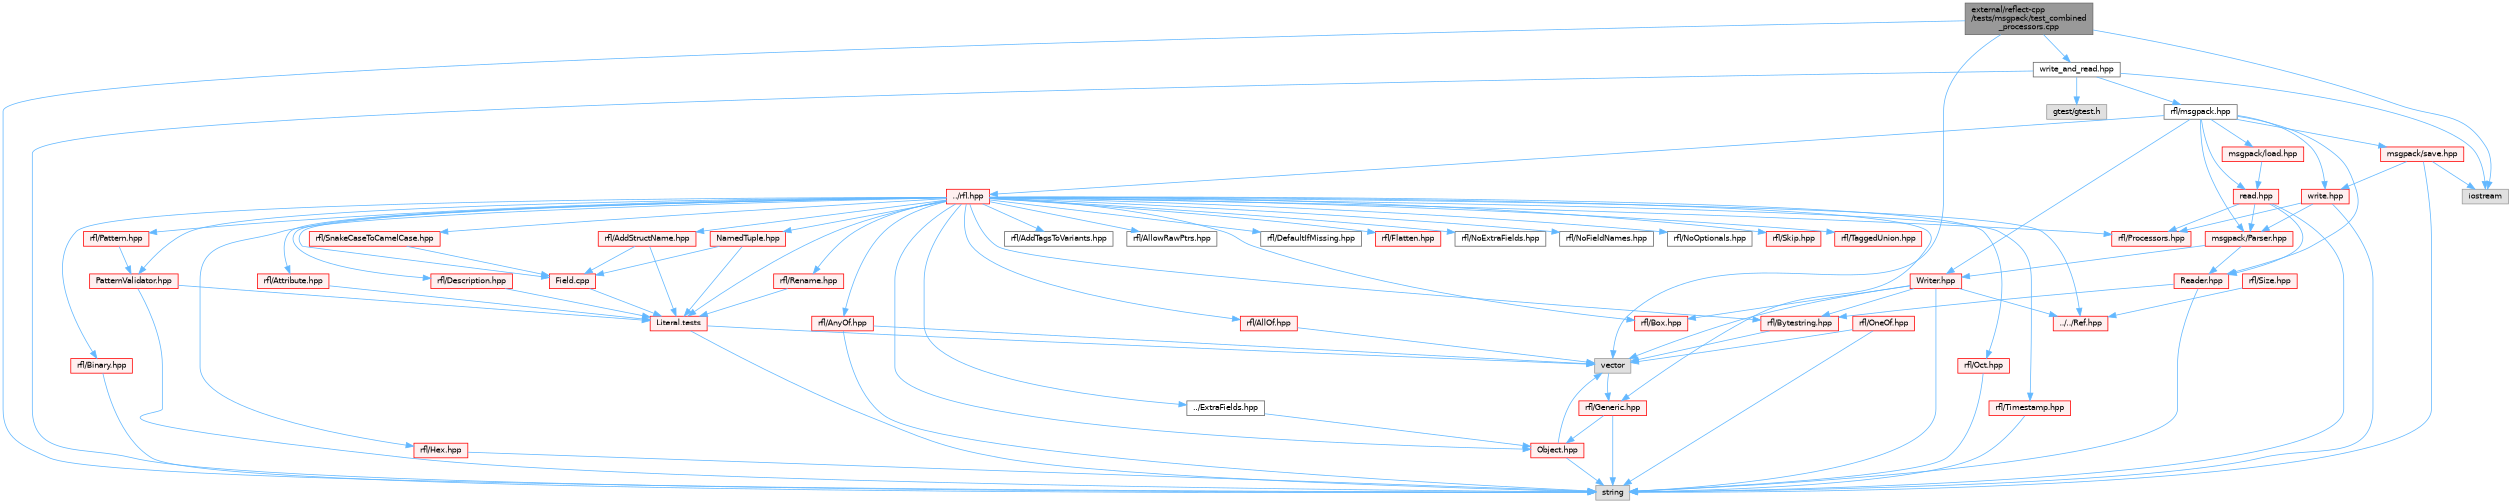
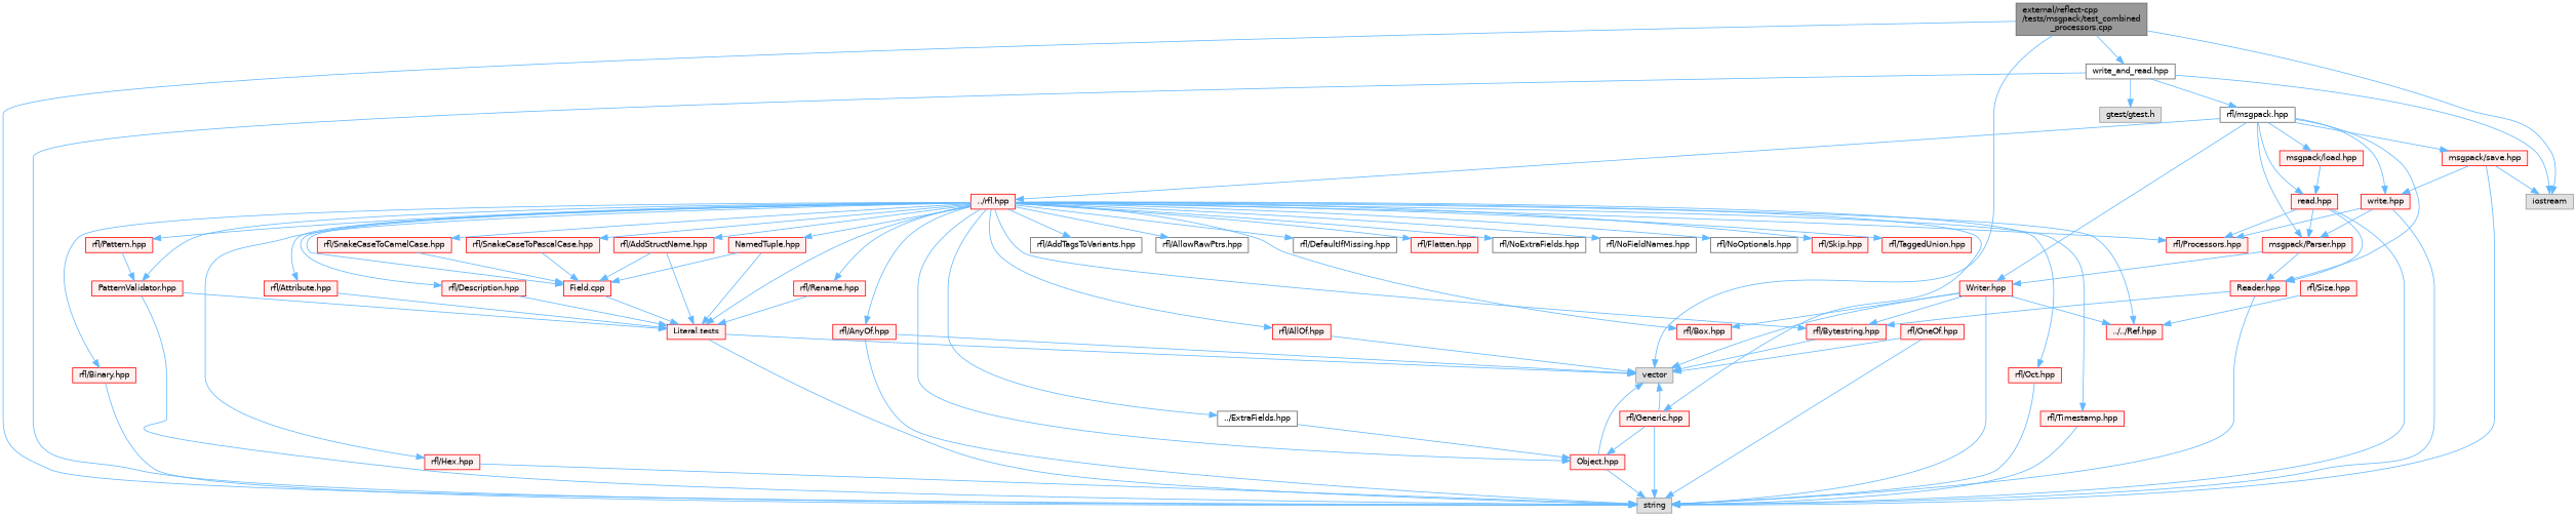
  digraph {
    node [color=red fillcolor="#FFF0F0" fontname=Helvetica fontsize=10 shape=box style=filled]
    edge [color=steelblue1 fontname=Helvetica fontsize=10 labelfontname=Helvetica labelfontsize=10 style=solid]
    n1 [color=gray40 fillcolor=grey60 fontcolor=black height=0.2 label="external/reflect-cpp\l/tests/msgpack/test_combined\l_processors.cpp" width=0.4]
    n2 [color=grey60 fillcolor="#E0E0E0" height=0.2 label=iostream width=0.4]
    n3 [color=grey60 fillcolor="#E0E0E0" height=0.2 label=string width=0.4]
    n4 [color=grey60 fillcolor="#E0E0E0" height=0.2 label=vector width=0.4]
    n5 [color=grey40 fillcolor=white height=0.2 label="write_and_read.hpp" width=0.4]
    n6 [color=grey60 fillcolor="#E0E0E0" height=0.2 label="gtest/gtest.h" width=0.4]
    n7 [color=grey40 fillcolor=white height=0.2 label="rfl/msgpack.hpp" width=0.4]
    n8 [height=0.2 label="../rfl.hpp" width=0.4]
    n9 [height=0.2 label="msgpack/Parser.hpp" width=0.4]
    n10 [height=0.2 label="Reader.hpp" width=0.4]
    n11 [height=0.2 label="Writer.hpp" width=0.4]
    n12 [height=0.2 label="msgpack/load.hpp" width=0.4]
    n13 [height=0.2 label="read.hpp" width=0.4]
    n14 [height=0.2 label="msgpack/save.hpp" width=0.4]
    n15 [height=0.2 label="write.hpp" width=0.4]
    n16 [height=0.2 label="rfl/AddStructName.hpp" width=0.4]
    n17 [height=0.2 label="Field.cpp" width=0.4]
    n18 [height=0.2 label="Literal.tests" width=0.4]
    n19 [color=grey40 fillcolor=white height=0.2 label="rfl/AddTagsToVariants.hpp" width=0.4]
    n20 [height=0.2 label="rfl/AllOf.hpp" width=0.4]
    n21 [color=grey40 fillcolor=white height=0.2 label="rfl/AllowRawPtrs.hpp" width=0.4]
    n22 [height=0.2 label="rfl/AnyOf.hpp" width=0.4]
    n23 [height=0.2 label="rfl/Attribute.hpp" width=0.4]
    n24 [height=0.2 label="rfl/Binary.hpp" width=0.4]
    n25 [height=0.2 label="rfl/Box.hpp" width=0.4]
    n26 [height=0.2 label="rfl/Bytestring.hpp" width=0.4]
    n27 [color=grey40 fillcolor=white height=0.2 label="rfl/DefaultIfMissing.hpp" width=0.4]
    n28 [height=0.2 label="rfl/Description.hpp" width=0.4]
    n29 [color=grey40 fillcolor=white height=0.2 label="../ExtraFields.hpp" width=0.4]
    n30 [height=0.2 label="Object.hpp" width=0.4]
    n31 [height=0.2 label="rfl/Flatten.hpp" width=0.4]
    n32 [height=0.2 label="rfl/Generic.hpp" width=0.4]
    n33 [height=0.2 label="rfl/Hex.hpp" width=0.4]
    n34 [height=0.2 label="NamedTuple.hpp" width=0.4]
    n35 [color=grey40 fillcolor=white height=0.2 label="rfl/NoExtraFields.hpp" width=0.4]
    n36 [color=grey40 fillcolor=white height=0.2 label="rfl/NoFieldNames.hpp" width=0.4]
    n37 [color=grey40 fillcolor=white height=0.2 label="rfl/NoOptionals.hpp" width=0.4]
    n38 [height=0.2 label="rfl/Oct.hpp" width=0.4]
    n39 [height=0.2 label="rfl/Pattern.hpp" width=0.4]
    n40 [height=0.2 label="PatternValidator.hpp" width=0.4]
    n41 [height=0.2 label="rfl/Processors.hpp" width=0.4]
    n42 [height=0.2 label="../../Ref.hpp" width=0.4]
    n43 [height=0.2 label="rfl/Rename.hpp" width=0.4]
    n44 [height=0.2 label="rfl/Skip.hpp" width=0.4]
    n45 [height=0.2 label="rfl/SnakeCaseToCamelCase.hpp" width=0.4]
+   n46 [height=0.2 label="rfl/SnakeCaseToPascalCase.hpp" width=0.4]
    n47 [height=0.2 label="rfl/TaggedUnion.hpp" width=0.4]
    n48 [height=0.2 label="rfl/Timestamp.hpp" width=0.4]
    n49 [height=0.2 label="rfl/OneOf.hpp" width=0.4]
    n50 [height=0.2 label="rfl/Size.hpp" width=0.4]
    n1 -> n2
    n1 -> n3
    n1 -> n4
    n1 -> n5
    n5 -> n2
    n5 -> n3
    n5 -> n6
    n5 -> n7
    n7 -> n8
    n7 -> n9
    n7 -> n10
    n7 -> n11
    n7 -> n12
    n7 -> n13
    n7 -> n14
    n7 -> n15
    n8 -> n16
    n8 -> n17
    n8 -> n18
    n8 -> n19
    n8 -> n20
    n8 -> n21
    n8 -> n22
    n8 -> n23
    n8 -> n24
    n8 -> n25
    n8 -> n26
    n8 -> n27
    n8 -> n28
    n8 -> n29
    n8 -> n30
    n8 -> n31
    n8 -> n32
    n8 -> n33
    n8 -> n34
    n8 -> n35
    n8 -> n36
    n8 -> n37
    n8 -> n38
    n8 -> n39
    n8 -> n40
    n8 -> n41
    n8 -> n42
    n8 -> n43
    n8 -> n44
    n8 -> n45
+   n8 -> n46
    n8 -> n47
    n8 -> n48
    n9 -> n10
    n9 -> n11
    n10 -> n3
    n10 -> n26
    n11 -> n3
    n11 -> n4
    n11 -> n25
    n11 -> n26
    n11 -> n42
    n12 -> n13
    n13 -> n3
    n13 -> n9
    n13 -> n10
    n13 -> n41
    n14 -> n2
    n14 -> n3
    n14 -> n15
    n15 -> n3
    n15 -> n9
    n15 -> n41
    n16 -> n17
    n16 -> n18
    n17 -> n18
    n18 -> n3
    n18 -> n4
    n20 -> n4
    n22 -> n3
    n22 -> n4
    n23 -> n18
    n24 -> n3
    n26 -> n4
    n28 -> n18
    n29 -> n30
    n30 -> n3
    n30 -> n4
    n32 -> n3
-   n4 -> n32
+   n32 -> n4
    n32 -> n30
    n33 -> n3
    n34 -> n17
    n34 -> n18
    n38 -> n3
    n39 -> n40
    n40 -> n3
    n40 -> n18
    n43 -> n18
    n45 -> n17
+   n46 -> n17
    n48 -> n3
    n49 -> n3
    n49 -> n4
    n50 -> n42
  }
